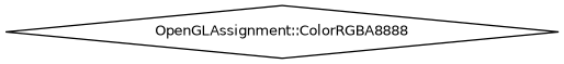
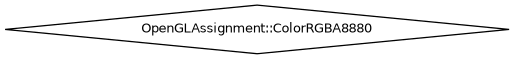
  digraph {
    rankdir=LR
-   n1 [color=black fillcolor=white fontname=Helvetica fontsize=10 height=0.2 label="OpenGLAssignment::ColorRGBA8888" shape=diamond style=filled width=0.4]
+   n1 [color=black fillcolor=white fontname=Helvetica fontsize=10 height=0.2 label="OpenGLAssignment::ColorRGBA8880" shape=diamond style=filled width=0.4]
  }
